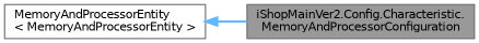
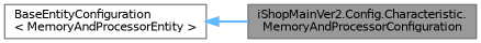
  digraph {
    rankdir=LR
    node [color=gray40 fontname=Helvetica fontsize=10 shape=box style=filled]
    n1 [fillcolor=grey60 fontcolor=black height=0.2 label="iShopMainVer2.Config.Characteristic.\lMemoryAndProcessorConfiguration" width=0.4]
-   n2 [fillcolor=white height=0.2 label="MemoryAndProcessorEntity\l\< MemoryAndProcessorEntity \>" width=0.4]
+   n2 [fillcolor=white height=0.2 label="BaseEntityConfiguration\l\< MemoryAndProcessorEntity \>" width=0.4]
    n2 -> n1 [color=steelblue1 dir=back fontname=Helvetica fontsize=10 labelfontname=Helvetica labelfontsize=10 style=bold]
  }
